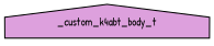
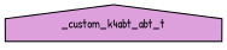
  digraph {
    rankdir=LR
    fontname="Patrick Hand"
-   n1 [color=black fillcolor=plum fontname="Patrick Hand" fontsize=10 height=0.2 label=_custom_k4abt_body_t shape=house style=filled width=0.4]
+   n1 [color=black fillcolor=plum fontname="Patrick Hand" fontsize=10 height=0.2 label=_custom_k4abt_abt_t shape=house style=filled width=0.4]
  }
